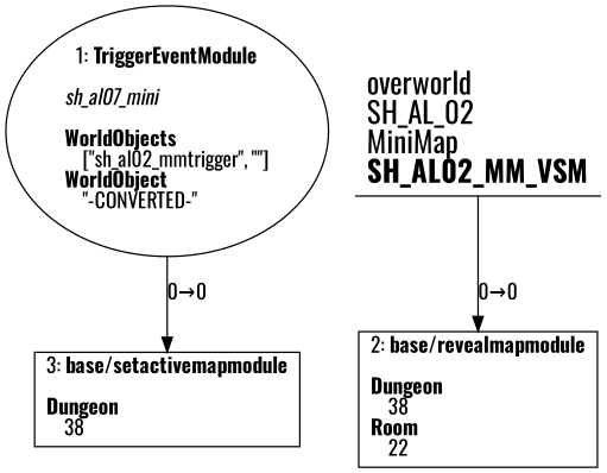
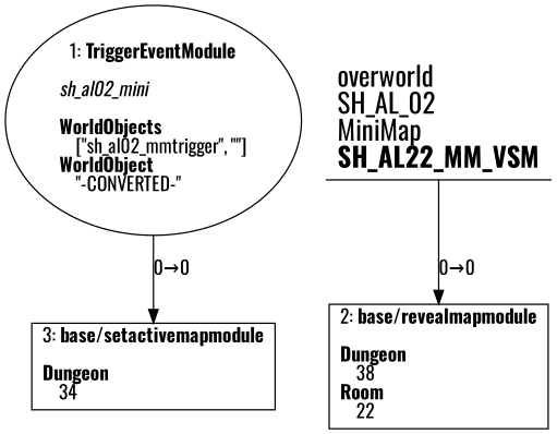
  digraph {
    fontname=Oswald
    splines=spline
    node [fontname=Oswald shape=box]
    edge [fontname=Oswald]
-   n1 [label=<1: <b>TriggerEventModule</b><br/><br/><i>sh_al07_mini<br align="left"/></i><br align="left"/><b>WorldObjects</b><br align="left"/>    [&quot;sh_al02_mmtrigger&quot;, &quot;&quot;]<br align="left"/><b>WorldObject</b><br align="left"/>    &quot;-CONVERTED-&quot;<br align="left"/>> shape=oval]
-   n2 [label=<3: <b>base/setactivemapmodule</b><br/><br/><b>Dungeon</b><br align="left"/>    38<br align="left"/>>]
+   n1 [label=<1: <b>TriggerEventModule</b><br/><br/><i>sh_al02_mini<br align="left"/></i><br align="left"/><b>WorldObjects</b><br align="left"/>    [&quot;sh_al02_mmtrigger&quot;, &quot;&quot;]<br align="left"/><b>WorldObject</b><br align="left"/>    &quot;-CONVERTED-&quot;<br align="left"/>> shape=oval]
+   n2 [label=<3: <b>base/setactivemapmodule</b><br/><br/><b>Dungeon</b><br align="left"/>    34<br align="left"/>>]
    n3 [label=<2: <b>base/revealmapmodule</b><br/><br/><b>Dungeon</b><br align="left"/>    38<br align="left"/><b>Room</b><br align="left"/>    22<br align="left"/>>]
-   n4 [label=<<font point-size="20">overworld<br align="left"/>SH_AL_02<br align="left"/>MiniMap<br align="left"/><b>SH_AL02_MM_VSM</b><br align="left"/></font>> shape=underline]
+   n4 [label=<<font point-size="20">overworld<br align="left"/>SH_AL_02<br align="left"/>MiniMap<br align="left"/><b>SH_AL22_MM_VSM</b><br align="left"/></font>> shape=underline]
    n1 -> n2 [label="0→0"]
    n4 -> n3 [label="0→0"]
  }
